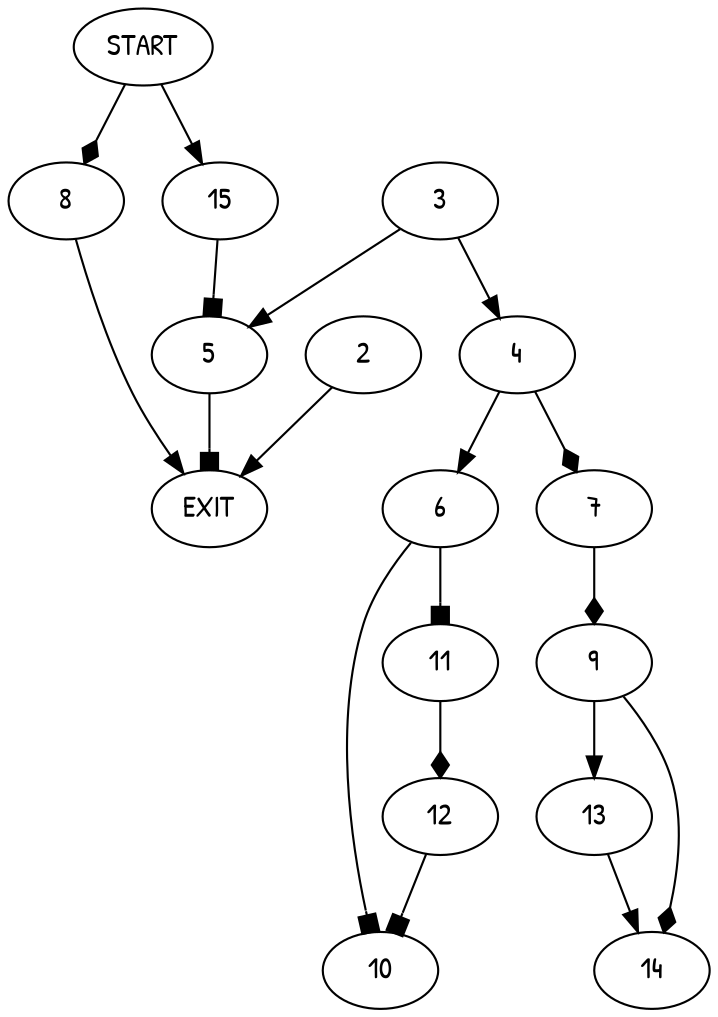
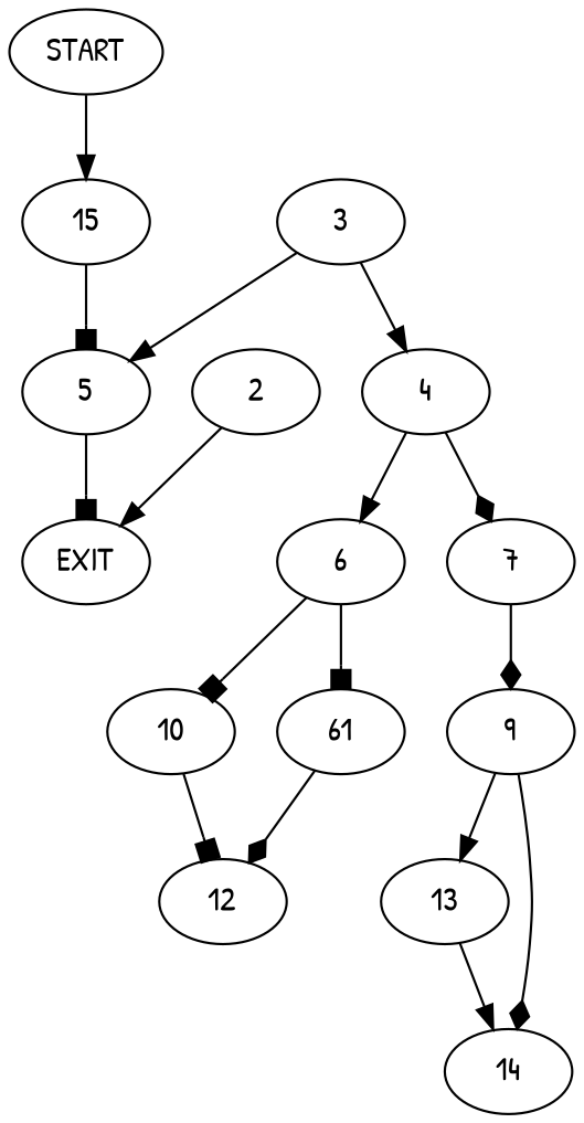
  digraph {
    fontname="Patrick Hand"
    node [fontname="Patrick Hand"]
    edge [arrowhead=normal fontname="Patrick Hand"]
    n1 [label=START]
-   8
    15
    n4 [label=EXIT]
    5
    2
    3
    4
    6
    7
    10
-   11
+   11 [label=61]
    9
    12
    13
    14
-   n1 -> 8 [arrowhead=diamond]
    n1 -> 15
-   8 -> n4
    15 -> 5 [arrowhead=box]
    5 -> n4 [arrowhead=box]
    2 -> n4
    3 -> 5
    3 -> 4
    4 -> 6
    4 -> 7 [arrowhead=diamond]
    6 -> 10 [arrowhead=box]
    6 -> 11 [arrowhead=box]
    7 -> 9 [arrowhead=diamond]
-   12 -> 10 [arrowhead=box]
+   10 -> 12 [arrowhead=box]
    11 -> 12 [arrowhead=diamond]
    9 -> 13
    9 -> 14 [arrowhead=diamond]
    13 -> 14
  }
